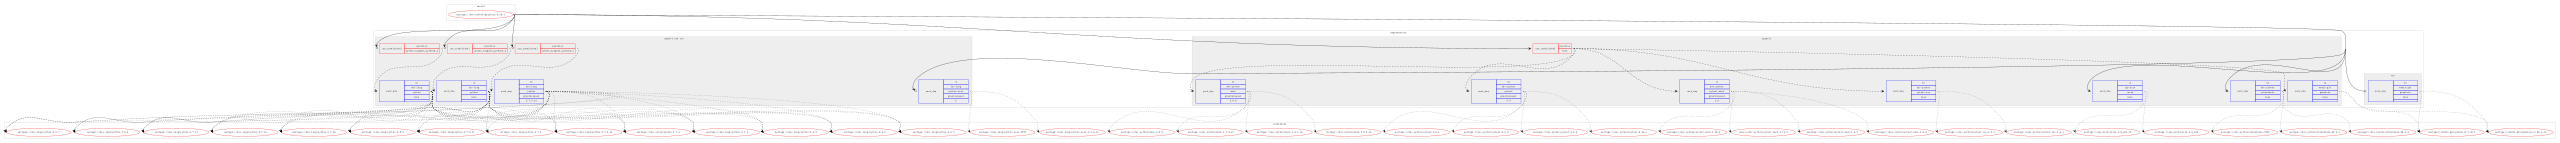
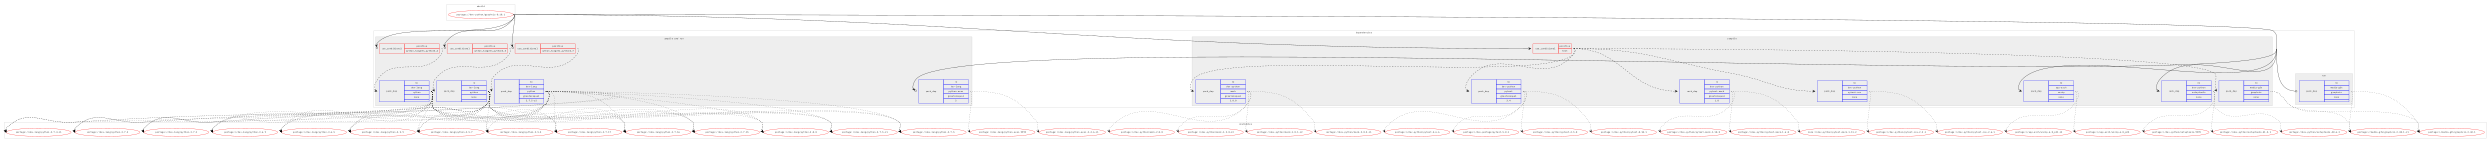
  digraph {
    compound=true
    concentrate=true
    fontname="IBM Plex Mono"
    fontsize=10
    newrank=true
    rankdir=TB
    ranksep=1.5
    node [color=red fontname="IBM Plex Mono" fontsize=10]
    edge [arrowhead=vee fontname="IBM Plex Mono" headport=w style=dotted tailport=e weight=100]
    n1 [label="portage://dev-python/graphviz-0.10.1" width=4]
    n2 [color=blue label=<<TABLE BORDER="0" CELLBORDER="1" CELLSPACING="0" CELLPADDING="4" WIDTH="220"><TR><TD ROWSPAN="6" CELLPADDING="30">pack_dep</TD></TR><TR><TD WIDTH="110">no</TD></TR><TR><TD>media-gfx</TD></TR><TR><TD>graphviz</TD></TR><TR><TD>none</TD></TR><TR><TD></TD></TR></TABLE>> shape=none]
    n3 [color=blue label=<<TABLE BORDER="0" CELLBORDER="1" CELLSPACING="0" CELLPADDING="4" WIDTH="220"><TR><TD ROWSPAN="6" CELLPADDING="30">pack_dep</TD></TR><TR><TD WIDTH="110">no</TD></TR><TR><TD>dev-python</TD></TR><TR><TD>mock</TD></TR><TR><TD>greaterequal</TD></TR><TR><TD>2.0.0</TD></TR></TABLE>> shape=none]
    n4 [color=blue label=<<TABLE BORDER="0" CELLBORDER="1" CELLSPACING="0" CELLPADDING="4" WIDTH="220"><TR><TD ROWSPAN="6" CELLPADDING="30">pack_dep</TD></TR><TR><TD WIDTH="110">no</TD></TR><TR><TD>dev-python</TD></TR><TR><TD>pytest</TD></TR><TR><TD>greaterequal</TD></TR><TR><TD>3.4</TD></TR></TABLE>> shape=none]
    n5 [color=blue label=<<TABLE BORDER="0" CELLBORDER="1" CELLSPACING="0" CELLPADDING="4" WIDTH="220"><TR><TD ROWSPAN="6" CELLPADDING="30">pack_dep</TD></TR><TR><TD WIDTH="110">no</TD></TR><TR><TD>dev-python</TD></TR><TR><TD>pytest-mock</TD></TR><TR><TD>greaterequal</TD></TR><TR><TD>1.8</TD></TR></TABLE>> shape=none]
    n6 [color=blue label=<<TABLE BORDER="0" CELLBORDER="1" CELLSPACING="0" CELLPADDING="4" WIDTH="220"><TR><TD ROWSPAN="6" CELLPADDING="30">pack_dep</TD></TR><TR><TD WIDTH="110">no</TD></TR><TR><TD>dev-python</TD></TR><TR><TD>pytest-cov</TD></TR><TR><TD>none</TD></TR><TR><TD></TD></TR></TABLE>> shape=none]
    n7 [label=<<TABLE BORDER="0" CELLBORDER="1" CELLSPACING="0" CELLPADDING="4"><TR><TD ROWSPAN="3" CELLPADDING="10">use_conditional</TD></TR><TR><TD>positive</TD></TR><TR><TD>test</TD></TR></TABLE>> shape=none]
    n8 [color=blue label=<<TABLE BORDER="0" CELLBORDER="1" CELLSPACING="0" CELLPADDING="4" WIDTH="220"><TR><TD ROWSPAN="6" CELLPADDING="30">pack_dep</TD></TR><TR><TD WIDTH="110">no</TD></TR><TR><TD>app-arch</TD></TR><TR><TD>unzip</TD></TR><TR><TD>none</TD></TR><TR><TD></TD></TR></TABLE>> shape=none]
    n9 [color=blue label=<<TABLE BORDER="0" CELLBORDER="1" CELLSPACING="0" CELLPADDING="4" WIDTH="220"><TR><TD ROWSPAN="6" CELLPADDING="30">pack_dep</TD></TR><TR><TD WIDTH="110">no</TD></TR><TR><TD>dev-python</TD></TR><TR><TD>setuptools</TD></TR><TR><TD>none</TD></TR><TR><TD></TD></TR></TABLE>> shape=none]
    n10 [color=blue label=<<TABLE BORDER="0" CELLBORDER="1" CELLSPACING="0" CELLPADDING="4" WIDTH="220"><TR><TD ROWSPAN="6" CELLPADDING="30">pack_dep</TD></TR><TR><TD WIDTH="110">no</TD></TR><TR><TD>dev-lang</TD></TR><TR><TD>python</TD></TR><TR><TD>greaterequal</TD></TR><TR><TD>2.7.5-r2</TD></TR></TABLE>> shape=none]
    n11 [label=<<TABLE BORDER="0" CELLBORDER="1" CELLSPACING="0" CELLPADDING="4"><TR><TD ROWSPAN="3" CELLPADDING="10">use_conditional</TD></TR><TR><TD>positive</TD></TR><TR><TD>python_targets_python2_7</TD></TR></TABLE>> shape=none]
    n12 [color=blue label=<<TABLE BORDER="0" CELLBORDER="1" CELLSPACING="0" CELLPADDING="4" WIDTH="220"><TR><TD ROWSPAN="6" CELLPADDING="30">pack_dep</TD></TR><TR><TD WIDTH="110">no</TD></TR><TR><TD>dev-lang</TD></TR><TR><TD>python</TD></TR><TR><TD>none</TD></TR><TR><TD></TD></TR></TABLE>> shape=none]
    n13 [label=<<TABLE BORDER="0" CELLBORDER="1" CELLSPACING="0" CELLPADDING="4"><TR><TD ROWSPAN="3" CELLPADDING="10">use_conditional</TD></TR><TR><TD>positive</TD></TR><TR><TD>python_targets_python3_5</TD></TR></TABLE>> shape=none]
    n14 [color=blue label=<<TABLE BORDER="0" CELLBORDER="1" CELLSPACING="0" CELLPADDING="4" WIDTH="220"><TR><TD ROWSPAN="6" CELLPADDING="30">pack_dep</TD></TR><TR><TD WIDTH="110">no</TD></TR><TR><TD>dev-lang</TD></TR><TR><TD>python</TD></TR><TR><TD>none</TD></TR><TR><TD></TD></TR></TABLE>> shape=none]
    n15 [label=<<TABLE BORDER="0" CELLBORDER="1" CELLSPACING="0" CELLPADDING="4"><TR><TD ROWSPAN="3" CELLPADDING="10">use_conditional</TD></TR><TR><TD>positive</TD></TR><TR><TD>python_targets_python3_6</TD></TR></TABLE>> shape=none]
    n16 [color=blue label=<<TABLE BORDER="0" CELLBORDER="1" CELLSPACING="0" CELLPADDING="4" WIDTH="220"><TR><TD ROWSPAN="6" CELLPADDING="30">pack_dep</TD></TR><TR><TD WIDTH="110">no</TD></TR><TR><TD>dev-lang</TD></TR><TR><TD>python-exec</TD></TR><TR><TD>greaterequal</TD></TR><TR><TD>2</TD></TR></TABLE>> shape=none]
    n17 [color=blue label=<<TABLE BORDER="0" CELLBORDER="1" CELLSPACING="0" CELLPADDING="4" WIDTH="220"><TR><TD ROWSPAN="6" CELLPADDING="30">pack_dep</TD></TR><TR><TD WIDTH="110">no</TD></TR><TR><TD>media-gfx</TD></TR><TR><TD>graphviz</TD></TR><TR><TD>none</TD></TR><TR><TD></TD></TR></TABLE>> shape=none]
    n18 [label="portage://media-gfx/graphviz-2.40.1-r1" width=4]
    n19 [label="portage://media-gfx/graphviz-2.42.1" width=4]
    n20 [label="portage://dev-python/mock-1.0.1-r2" width=4]
    n21 [label="portage://dev-python/mock-1.3.0-r2" width=4]
    n22 [label="portage://dev-python/mock-2.0.0" width=4]
    n23 [label="portage://dev-python/mock-3.0.5-r1" width=4]
    n24 [label="portage://dev-python/pytest-8.10.1" width=4]
    n25 [label="portage://dev-python/pytest-4.5.0" width=4]
    n26 [label="portage://dev-python/pytest-4.6.6" width=4]
-   n27 [label="portage://dev-python/pytest-5.0.1" width=4]
+   n27 [label="portage://dev-portage/pytest-5.0.1" width=4]
    n28 [label="portage://dev-python/pytest-mock-1.10.0" width=4]
    n29 [label="none://dev-python/pytest-mock-1.11.2" width=4]
    n30 [label="portage://dev-python/pytest-mock-1.6.0" width=4]
-   n31 [label="portage://dev-python/pytest-mock-1.6.3" width=4]
    n32 [label="portage://dev-python/pytest-cov-2.3.1" width=4]
    n33 [label="portage://dev-python/pytest-cov-2.6.1" width=4]
    n34 [label="portage://app-arch/unzip-6.0_p21-r2" width=4]
    n35 [label="portage://app-arch/unzip-6.0_p25" width=4]
    n36 [label="portage://dev-python/setuptools-40.6.3" width=4]
    n37 [label="portage://dev-python/setuptools-41.5.1" width=4]
    n38 [label="portage://dev-python/setuptools-9999" width=4]
    n39 [label="portage://dev-lang/python-2.7.15" width=4]
    n40 [label="portage://dev-lang/python-2.7.16" width=4]
    n41 [label="portage://dev-lang/python-2.7.17" width=4]
    n42 [label="portage://dev-lang/python-3.5.5" width=4]
    n43 [label="portage://dev-lang/python-3.5.7" width=4]
    n44 [label="portage://dev-lang/python-3.5.9" width=4]
    n45 [label="portage://dev-lang/python-3.6.5" width=4]
    n46 [label="portage://dev-lang/python-3.6.9" width=4]
    n47 [label="portage://dev-lang/python-3.7.2" width=4]
-   n48 [label="portage://dev-unzip/python-3.7.3" width=4]
+   n48 [label="portage://dev-lang/python-3.7.3" width=4]
    n49 [label="portage://dev-lang/python-3.7.4-r1" width=4]
    n50 [label="portage://dev-lang/python-3.7.5" width=4]
    n51 [label="portage://dev-lang/python-3.7.5-r1" width=4]
    n52 [label="portage://dev-lang/python-3.8.0" width=4]
    n53 [label="portage://dev-lang/python-exec-2.4.6-r1" width=4]
    n54 [label="portage://dev-lang/python-exec-9999" width=4]
    subgraph cluster_1 {
      color=gray
      label=<<i>ebuild</i>>
      rank=same
      n1
    }
    subgraph cluster_2 {
      color=gray
      label=<<i>dependencies</i>>
      subgraph cluster_3 {
        color=gray
        fillcolor="#eeeeee"
        label=<<i>compile</i>>
        style=filled
        subgraph sub_4 {
          color=gray
          fillcolor="#eeeeee"
          label=<<i>compile</i>>
          style=filled
          n7
          subgraph sub_5 {
            color=gray
            fillcolor="#eeeeee"
            label=<<i>compile</i>>
            style=filled
            n2
          }
          subgraph sub_6 {
            color=gray
            fillcolor="#eeeeee"
            label=<<i>compile</i>>
            style=filled
            n3
          }
          subgraph sub_7 {
            color=gray
            fillcolor="#eeeeee"
            label=<<i>compile</i>>
            style=filled
            n4
          }
          subgraph sub_8 {
            color=gray
            fillcolor="#eeeeee"
            label=<<i>compile</i>>
            style=filled
            n5
          }
          subgraph sub_9 {
            color=gray
            fillcolor="#eeeeee"
            label=<<i>compile</i>>
            style=filled
            n6
          }
        }
        subgraph sub_10 {
          color=gray
          fillcolor="#eeeeee"
          label=<<i>compile</i>>
          style=filled
          n8
        }
        subgraph sub_11 {
          color=gray
          fillcolor="#eeeeee"
          label=<<i>compile</i>>
          style=filled
          n9
        }
      }
      subgraph cluster_12 {
        color=gray
        fillcolor="#eeeeee"
        label=<<i>compile and run</i>>
        style=filled
        subgraph sub_13 {
          color=gray
          fillcolor="#eeeeee"
          label=<<i>compile and run</i>>
          style=filled
          n11
          subgraph sub_14 {
            color=gray
            fillcolor="#eeeeee"
            label=<<i>compile and run</i>>
            style=filled
            n10
          }
        }
        subgraph sub_15 {
          color=gray
          fillcolor="#eeeeee"
          label=<<i>compile and run</i>>
          style=filled
          n13
          subgraph sub_16 {
            color=gray
            fillcolor="#eeeeee"
            label=<<i>compile and run</i>>
            style=filled
            n12
          }
        }
        subgraph sub_17 {
          color=gray
          fillcolor="#eeeeee"
          label=<<i>compile and run</i>>
          style=filled
          n15
          subgraph sub_18 {
            color=gray
            fillcolor="#eeeeee"
            label=<<i>compile and run</i>>
            style=filled
            n14
          }
        }
        subgraph sub_19 {
          color=gray
          fillcolor="#eeeeee"
          label=<<i>compile and run</i>>
          style=filled
          n16
        }
      }
      subgraph cluster_20 {
        color=gray
        fillcolor="#eeeeee"
        label=<<i>run</i>>
        style=filled
        subgraph sub_21 {
          color=gray
          fillcolor="#eeeeee"
          label=<<i>run</i>>
          style=filled
          n17
        }
      }
    }
    subgraph cluster_22 {
      color=gray
      label=<<i>candidates</i>>
      rank=same
      subgraph sub_23 {
        color=black
        label=<<i>candidates</i>>
        nodesep=1
        rank=same
        n18
        n19
      }
      subgraph sub_24 {
        color=black
        label=<<i>candidates</i>>
        nodesep=1
        rank=same
        n20
        n21
        n22
        n23
      }
      subgraph sub_25 {
        color=black
        label=<<i>candidates</i>>
        nodesep=1
        rank=same
        n24
        n25
        n26
        n27
      }
      subgraph sub_26 {
        color=black
        label=<<i>candidates</i>>
        nodesep=1
        rank=same
        n28
        n29
        n30
-       n31
      }
      subgraph sub_27 {
        color=black
        label=<<i>candidates</i>>
        nodesep=1
        rank=same
        n32
        n33
      }
      subgraph sub_28 {
        color=black
        label=<<i>candidates</i>>
        nodesep=1
        rank=same
        n34
        n35
      }
      subgraph sub_29 {
        color=black
        label=<<i>candidates</i>>
        nodesep=1
        rank=same
        n36
        n37
        n38
      }
      subgraph sub_30 {
        color=black
        label=<<i>candidates</i>>
        nodesep=1
        rank=same
        n39
        n40
        n41
        n42
        n43
        n44
        n45
        n46
        n47
        n48
        n49
        n50
        n51
        n52
      }
      subgraph sub_31 {
        color=black
        label=<<i>candidates</i>>
        nodesep=1
        rank=same
        n39
        n40
        n41
        n42
        n43
        n44
        n45
        n46
        n47
        n48
        n49
        n50
        n51
        n52
      }
      subgraph sub_32 {
        color=black
        label=<<i>candidates</i>>
        nodesep=1
        rank=same
        n39
        n40
        n41
        n42
        n43
        n44
        n45
        n46
        n47
        n48
        n49
        n50
        n51
        n52
      }
      subgraph sub_33 {
        color=black
        label=<<i>candidates</i>>
        nodesep=1
        rank=same
        n53
        n54
      }
      subgraph sub_34 {
        color=black
        label=<<i>candidates</i>>
        nodesep=1
        rank=same
        n18
        n19
      }
    }
    n1 -> n7 [style=solid weight=20]
    n1 -> n8 [style=solid weight=20]
    n1 -> n9 [style=solid weight=20]
    n1 -> n11 [arrowhead=odotvee style=solid weight=20]
    n1 -> n13 [arrowhead=odotvee style=solid weight=20]
    n1 -> n15 [arrowhead=odotvee style=solid weight=20]
    n1 -> n16 [arrowhead=odotvee style=solid weight=20]
    n1 -> n17 [arrowhead=odot style=solid weight=20]
    n2 -> n18
    n2 -> n19
    n3 -> n20
    n3 -> n21
    n3 -> n22
    n3 -> n23
    n4 -> n24
    n4 -> n25
    n4 -> n26
    n4 -> n27
    n5 -> n28
    n5 -> n29
    n5 -> n30
-   n5 -> n31
    n6 -> n32
    n6 -> n33
    n7 -> n2 [style=dashed weight=20]
    n7 -> n3 [style=dashed weight=20]
    n7 -> n4 [style=dashed weight=20]
    n7 -> n5 [style=dashed weight=20]
    n7 -> n6 [style=dashed weight=20]
    n8 -> n34
    n8 -> n35
    n9 -> n36
    n9 -> n37
    n9 -> n38
    n10 -> n39
    n10 -> n40
    n10 -> n41
    n10 -> n42
    n10 -> n43
    n10 -> n44
    n10 -> n45
    n10 -> n46
    n10 -> n47
    n10 -> n48
    n10 -> n49
    n10 -> n50
    n10 -> n51
    n10 -> n52
    n11 -> n10 [style=dashed weight=20]
    n12 -> n39
    n12 -> n40
    n12 -> n41
    n12 -> n42
    n12 -> n43
    n12 -> n44
    n12 -> n45
    n12 -> n46
    n12 -> n47
    n12 -> n48
    n12 -> n49
    n12 -> n50
    n12 -> n51
    n12 -> n52
    n13 -> n12 [style=dashed weight=20]
    n14 -> n39
    n14 -> n40
    n14 -> n41
    n14 -> n42
    n14 -> n43
    n14 -> n44
    n14 -> n45
    n14 -> n46
    n14 -> n47
    n14 -> n48
    n14 -> n49
    n14 -> n50
    n14 -> n51
    n14 -> n52
    n15 -> n14 [style=dashed weight=20]
    n16 -> n53
    n16 -> n54
    n17 -> n18
    n17 -> n19
  }
